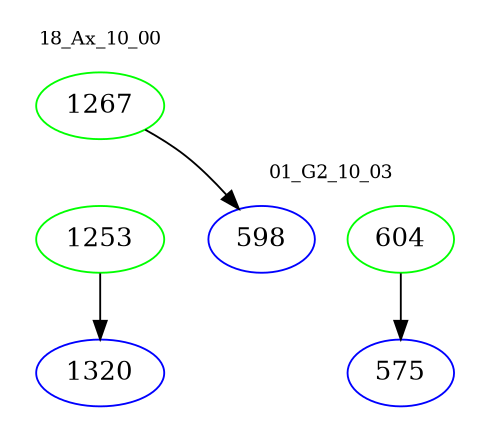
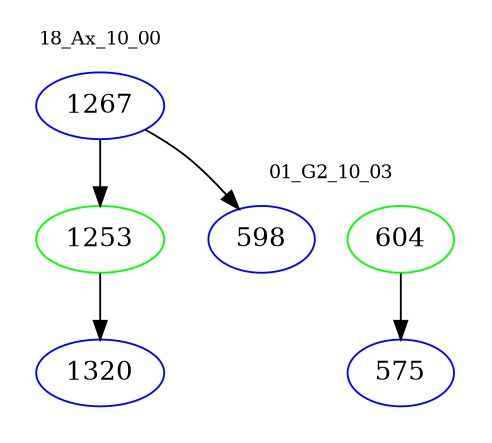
  digraph {
    node [color=green]
    edge [color=black]
-   n1 [label=1267]
+   n1 [color=blue label=1267]
    n2 [label=1253]
    n3 [color=blue label=1320]
    n4 [label=604]
    n5 [color=blue label=575]
    n6 [color=blue label=598]
    subgraph cluster_1 {
      color=white
      fontsize=10
      label="18_Ax_10_00"
      n1
      n2
      n3
    }
    subgraph cluster_2 {
      color=white
      fontsize=10
      label="01_G2_10_03"
      n4
      n5
      n6
    }
+   n1 -> n2
    n1 -> n6
    n2 -> n3
    n4 -> n5
  }
